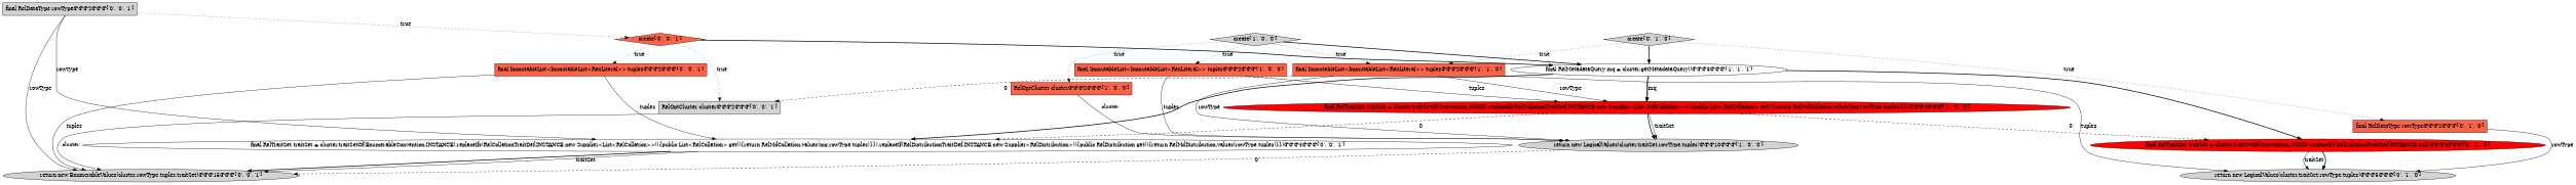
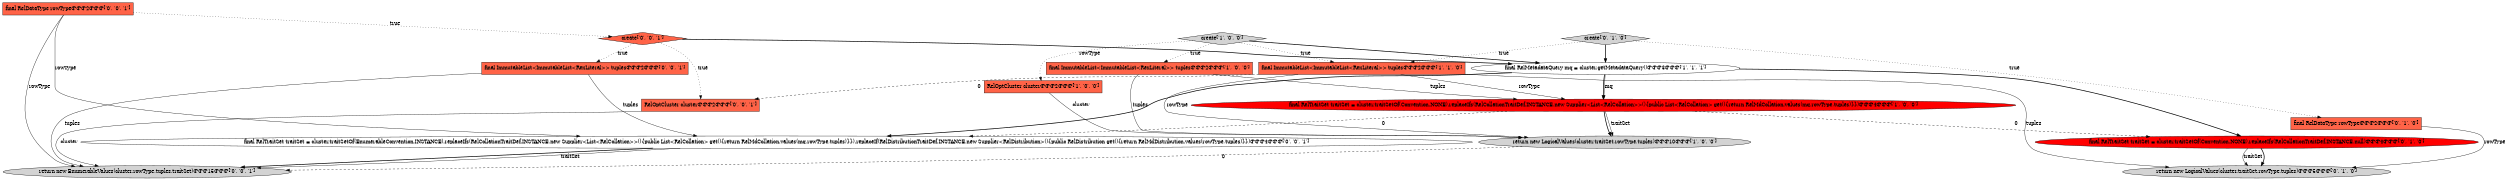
  digraph {
    node [fillcolor=tomato shape=box style=filled]
    edge [style=solid]
    n1 [label="final ImmutableList<ImmutableList<RexLiteral>> tuples@@@2@@@['0', '0', '1']"]
    n2 [fillcolor=lightgray label="return new EnumerableValues(cluster,rowType,tuples,traitSet)@@@15@@@['0', '0', '1']" shape=ellipse]
    n3 [fillcolor=white label="final RelTraitSet traitSet = cluster.traitSetOf(EnumerableConvention.INSTANCE).replaceIfs(RelCollationTraitDef.INSTANCE,new Supplier<List<RelCollation>>(){public List<RelCollation> get(){return RelMdCollation.values(mq,rowType,tuples)}}).replaceIf(RelDistributionTraitDef.INSTANCE,new Supplier<RelDistribution>(){public RelDistribution get(){return RelMdDistribution.values(rowType,tuples)}})@@@4@@@['0', '0', '1']" shape=ellipse]
    n4 [label="final ImmutableList<ImmutableList<RexLiteral>> tuples@@@2@@@['1', '1', '0']"]
    n5 [fillcolor=lightgray label="return new LogicalValues(cluster,traitSet,rowType,tuples)@@@10@@@['1', '0', '0']" shape=ellipse]
    n6 [fillcolor=red label="final RelTraitSet traitSet = cluster.traitSetOf(Convention.NONE).replaceIfs(RelCollationTraitDef.INSTANCE,new Supplier<List<RelCollation>>(){public List<RelCollation> get(){return RelMdCollation.values(mq,rowType,tuples)}})@@@4@@@['1', '0', '0']" shape=ellipse]
    n7 [fillcolor=lightgray label="return new LogicalValues(cluster,traitSet,rowType,tuples)@@@5@@@['0', '1', '0']" shape=ellipse]
-   n8 [fillcolor=lightgray label="RelOptCluster cluster@@@2@@@['0', '0', '1']"]
+   n8 [label="RelOptCluster cluster@@@2@@@['0', '0', '1']"]
    n9 [fillcolor=red label="final RelTraitSet traitSet = cluster.traitSetOf(Convention.NONE).replaceIfs(RelCollationTraitDef.INSTANCE,null)@@@4@@@['0', '1', '0']" shape=ellipse]
    n10 [label="create['0', '0', '1']" shape=diamond]
    n11 [fillcolor=white label="final RelMetadataQuery mq = cluster.getMetadataQuery()@@@3@@@['1', '1', '1']" shape=ellipse]
-   n12 [fillcolor=lightgray label="final RelDataType rowType@@@2@@@['0', '0', '1']"]
+   n12 [label="final RelDataType rowType@@@2@@@['0', '0', '1']"]
    n13 [label="final ImmutableList<ImmutableList<RexLiteral>> tuples@@@2@@@['1', '0', '0']"]
    n14 [label="RelOptCluster cluster@@@2@@@['1', '0', '0']"]
    n15 [label="final RelDataType rowType@@@2@@@['0', '1', '0']"]
    n16 [fillcolor=lightgray label="create['1', '0', '0']" shape=diamond]
    n17 [fillcolor=lightgray label="create['0', '1', '0']" shape=diamond]
    n1 -> n2 [label=tuples]
    n1 -> n3 [label=tuples]
    n3 -> n2 [style=bold]
    n3 -> n2 [label=traitSet]
    n4 -> n5 [label=rowType]
    n4 -> n6 [label=rowType]
    n4 -> n7 [label=tuples]
    n4 -> n8 [label=0 style=dashed]
    n5 -> n2 [label=0 style=dashed]
    n6 -> n3 [label=0 style=dashed]
    n6 -> n5 [label=traitSet]
    n6 -> n5 [style=bold]
    n6 -> n9 [label=0 style=dashed]
    n8 -> n2 [label=cluster]
    n9 -> n7 [style=bold]
    n9 -> n7 [label=traitSet]
    n10 -> n1 [label=true style=dotted]
    n10 -> n8 [label=true style=dotted]
    n10 -> n11 [style=bold]
    n11 -> n3 [style=bold]
    n11 -> n6 [label=mq]
    n11 -> n6 [style=bold]
    n11 -> n9 [style=bold]
    n12 -> n2 [label=rowType]
    n12 -> n3 [label=rowType]
    n12 -> n10 [label=true style=dotted]
    n13 -> n5 [label=tuples]
    n13 -> n6 [label=tuples]
    n14 -> n5 [label=cluster]
    n15 -> n7 [label=rowType]
    n16 -> n4 [label=true style=dotted]
    n16 -> n11 [style=bold]
    n16 -> n13 [label=true style=dotted]
-   n16 -> n14 [label=true style=dotted]
+   n16 -> n14 [label=rowType style=dotted]
    n17 -> n4 [label=true style=dotted]
    n17 -> n11 [style=bold]
    n17 -> n15 [label=true style=dotted]
  }
